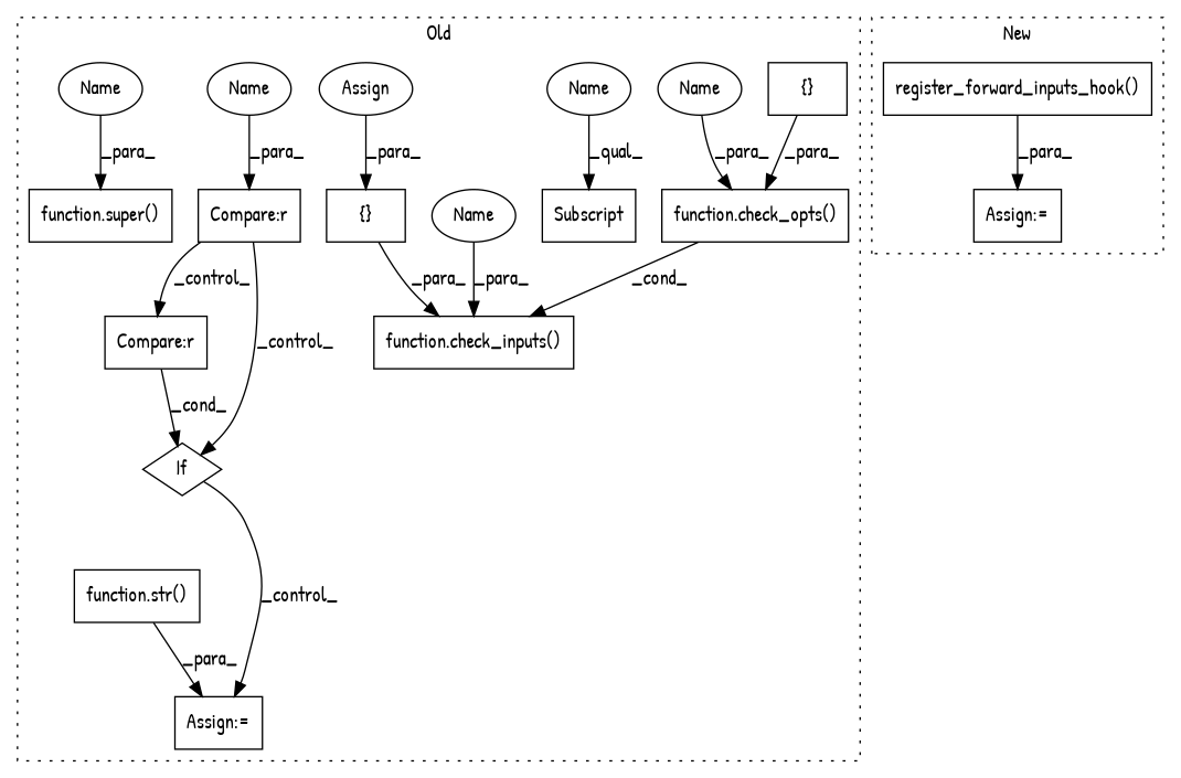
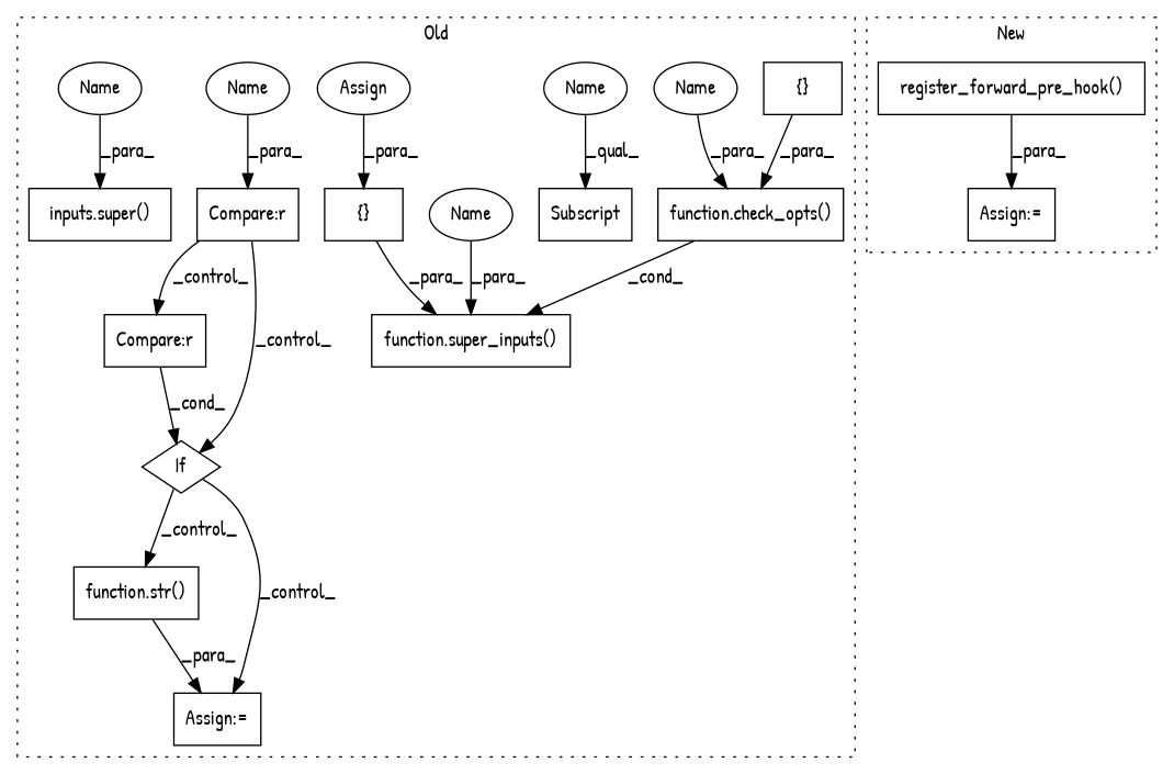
  digraph {
    fontname="Patrick Hand"
    node [a=75 fontname="Patrick Hand" l=3 s=19259 shape=box]
    edge [fontname="Patrick Hand"]
-   n1 [l="6,1" label="function.super()" s="17013,17029"]
+   n1 [l="6,1" label="inputs.super()" s="17013,17029"]
    n2 [l="24,10" label="function.check_opts()" s="17925,17997"]
    n3 [a=95 l="14,11" label="{}" s="17194,17846"]
-   n4 [l="26,30" label="function.check_inputs()" s="18141,18211"]
+   n4 [l="26,30" label="function.super_inputs()" s="18141,18211"]
    n5 [a=63 l="14,0" label=Subscript s="19330,0"]
    n6 [a=59 l="1,0" label="{}" s="18083,18098"]
    n7 [a=66 l=14 label=Assign s=18084 shape=ellipse]
    n8 [a=40 l=23 label="Compare:r"]
    n9 [a=96 label=If s=19323 shape=diamond]
    n10 [l="4,2" label="function.str()" s="19645,19669"]
    n11 [a=40 l=29 label="Compare:r" s=19326]
    n12 [a=68 label="Assign:=" s=19414]
    n13 [a=87 l=11 label=Name s=19330 shape=ellipse]
    n14 [a=87 l=11 label=Name shape=ellipse]
    n15 [a=87 l=11 label=Name s=18200 shape=ellipse]
    n16 [a=87 l=4 label=Name s=17949 shape=ellipse]
    n17 [a=87 l=4 label=Name s=17025 shape=ellipse]
-   n18 [l="31,1" label="register_forward_inputs_hook()" s="17630,17665"]
+   n18 [l="31,1" label="register_forward_pre_hook()" s="17630,17665"]
    n19 [a=68 label="Assign:=" s=17627]
    subgraph cluster_1 {
      label=Old
      style=dotted
      n1
      n2
      n3
      n4
      n5
      n6
      n7
      n8
      n9
      n10
      n11
      n12
      n13
      n14
      n15
      n16
      n17
    }
    subgraph cluster_2 {
      label=New
      style=dotted
      n18
      n19
    }
    n2 -> n4 [label=_cond_]
    n3 -> n2 [label=_para_]
    n6 -> n4 [label=_para_]
    n7 -> n6 [label=_para_]
    n8 -> n9 [label=_control_]
    n8 -> n11 [label=_control_]
+   n9 -> n10 [label=_control_]
    n9 -> n12 [label=_control_]
    n10 -> n12 [label=_para_]
    n11 -> n9 [label=_cond_]
    n13 -> n5 [label=_qual_]
    n14 -> n8 [label=_para_]
    n15 -> n4 [label=_para_]
    n16 -> n2 [label=_para_]
    n17 -> n1 [label=_para_]
    n18 -> n19 [label=_para_]
  }
